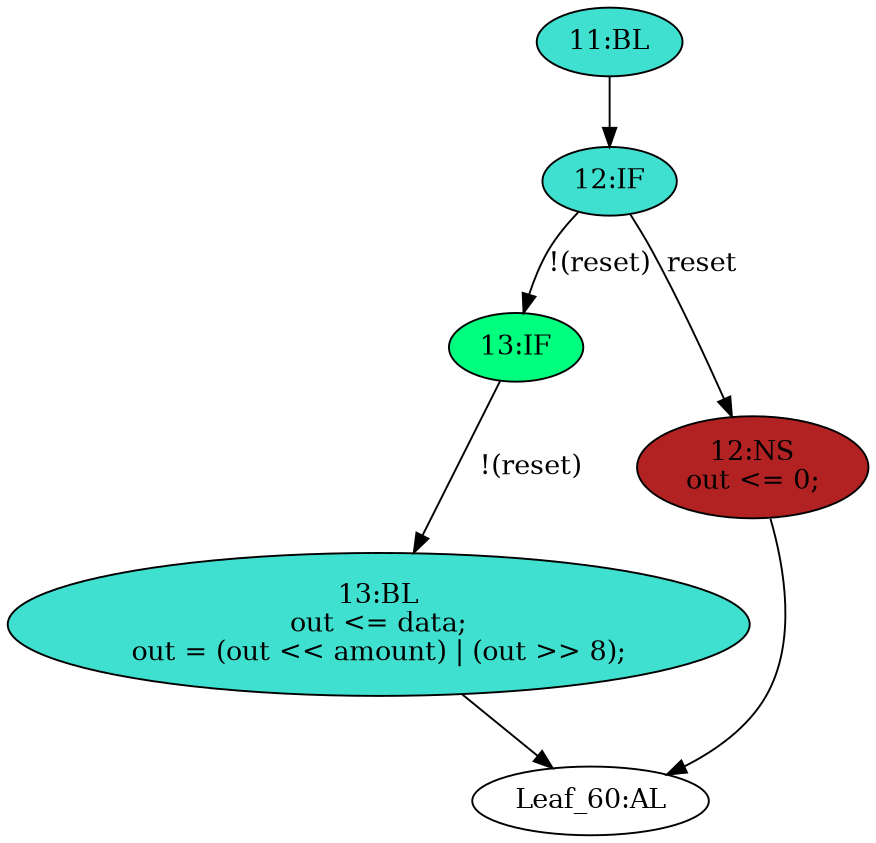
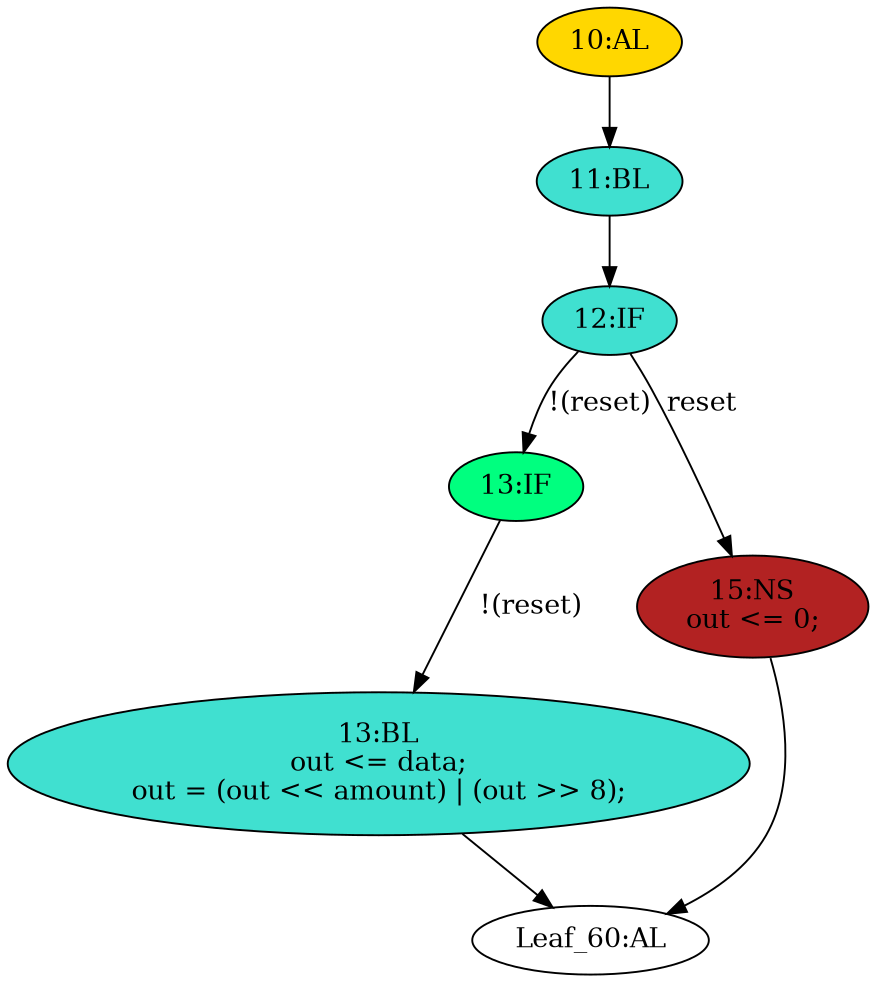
  strict digraph {
    node [fillcolor=turquoise statements="[]" style=filled typ=Block]
    edge [cond="[]" lineno=None]
+   n1 [ast="<pyverilog.vparser.ast.Always object at 0x7f33249b7a90>" clk_sens=True fillcolor=gold label="10:AL" sens="['clk']" typ=Always use_var="['load', 'reset', 'amount', 'data', 'out']"]
    n2 [ast="<pyverilog.vparser.ast.Block object at 0x7f33249b7c50>" label="11:BL"]
    n3 [ast="<pyverilog.vparser.ast.IfStatement object at 0x7f33249b7c90>" label="12:IF" typ=IfStatement]
    n4 [ast="<pyverilog.vparser.ast.IfStatement object at 0x7f33249b7d10>" fillcolor=springgreen label="13:IF" typ=IfStatement]
-   n5 [ast="<pyverilog.vparser.ast.NonblockingSubstitution object at 0x7f33249b82d0>" fillcolor=firebrick label="12:NS\nout <= 0;" statements="[<pyverilog.vparser.ast.NonblockingSubstitution object at 0x7f33249b82d0>]" typ=NonblockingSubstitution]
+   n5 [ast="<pyverilog.vparser.ast.NonblockingSubstitution object at 0x7f33249b82d0>" fillcolor=firebrick label="15:NS\nout <= 0;" statements="[<pyverilog.vparser.ast.NonblockingSubstitution object at 0x7f33249b82d0>]" typ=NonblockingSubstitution]
    n6 [ast="<pyverilog.vparser.ast.Block object at 0x7f33249b7d90>" label="13:BL\nout <= data;\nout = (out << amount) | (out >> 8);" statements="[<pyverilog.vparser.ast.NonblockingSubstitution object at 0x7f33249b7dd0>, <pyverilog.vparser.ast.BlockingSubstitution object at 0x7f33249b7f50>]"]
    n7 [def_var="['out']" label="Leaf_60:AL" fillcolor="" statements="" style="" typ=""]
+   n1 -> n2
    n2 -> n3
    n3 -> n4 [cond="['reset']" label="!(reset)" lineno=12]
    n3 -> n5 [cond="['reset']" label=reset lineno=12]
    n4 -> n6 [cond="['load']" label="!(reset)" lineno=13]
    n5 -> n7
    n6 -> n7
  }
